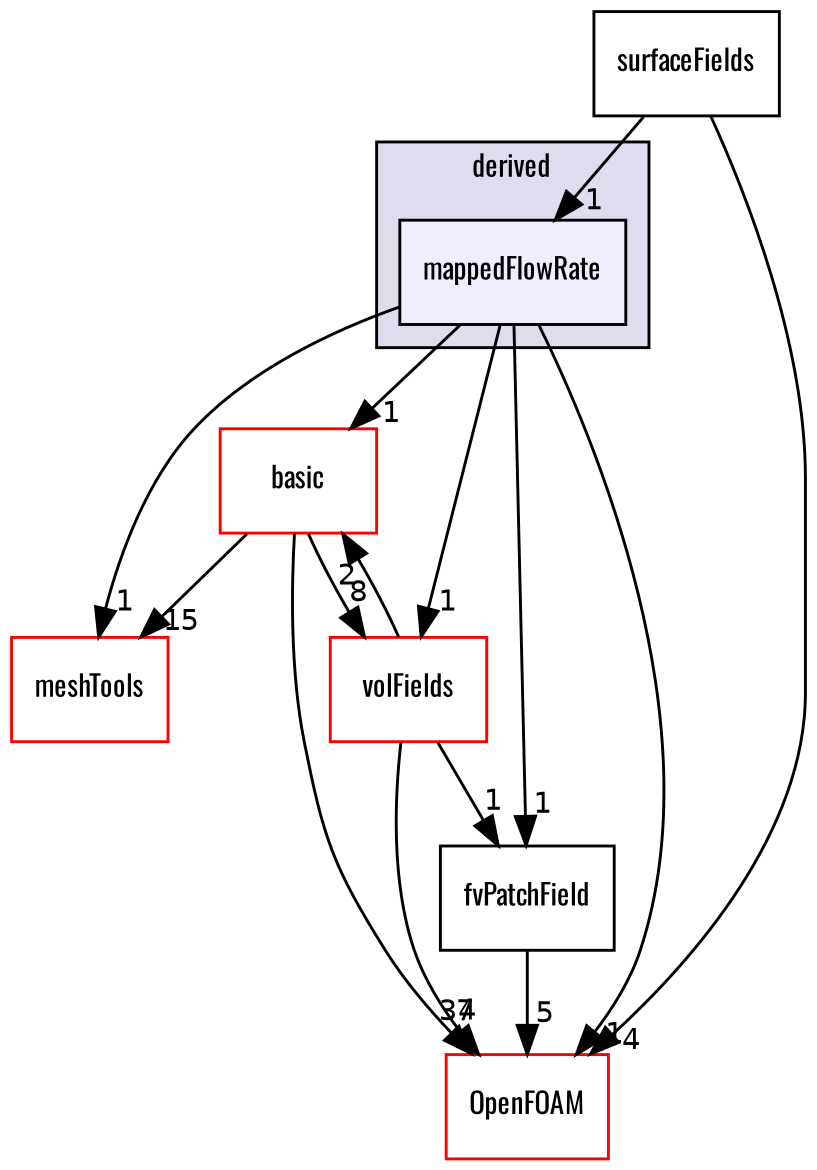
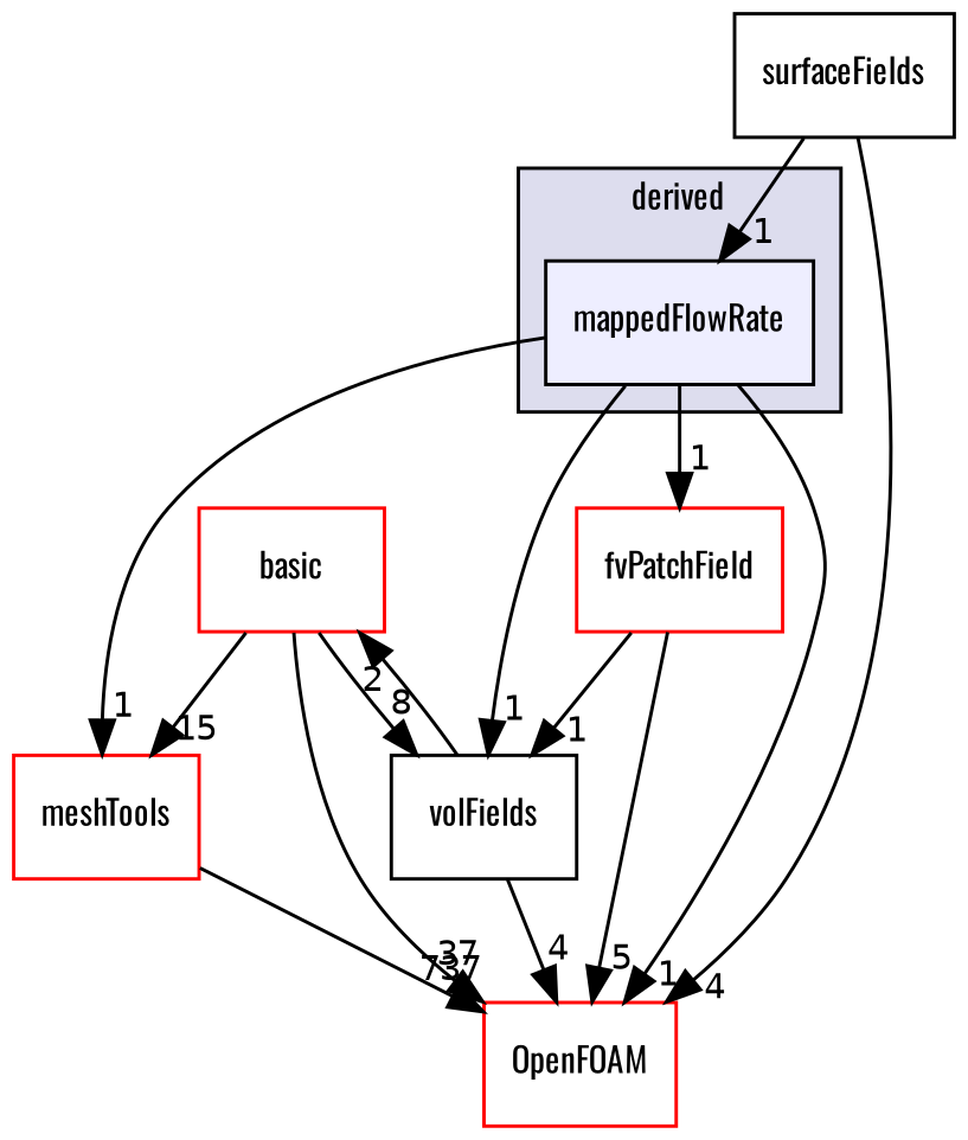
  digraph {
    compound=true
    fontname=Oswald
    node [fontname=Oswald fontsize=10 shape=box]
    edge [fontname=Oswald headlabel=1 labeldistance=1.5 labelfontname=Helvetica labelfontsize=10]
    n1 [fillcolor="#eeeeff" label=mappedFlowRate pencolor=black style=filled]
    n2 [color=red label=basic]
    n3 [color=red label=meshTools]
-   n4 [label=fvPatchField]
-   n5 [label=volFields color=red]
+   n4 [label=fvPatchField color=red]
+   n5 [label=volFields]
    n6 [color=red label=OpenFOAM]
    n7 [label=surfaceFields]
    subgraph cluster_1 {
      bgcolor="#ddddee"
      fontsize=10
      label=derived
      pencolor=black
      n1
    }
-   n1 -> n2
    n1 -> n3
    n1 -> n4
    n1 -> n5
    n1 -> n6
    n2 -> n3 [headlabel=15]
    n2 -> n5 [headlabel=8]
    n2 -> n6 [headlabel=37]
+   n3 -> n6 [headlabel=737]
    n4 -> n6 [headlabel=5]
    n5 -> n2 [headlabel=2]
-   n5 -> n4
+   n4 -> n5
    n5 -> n6 [headlabel=4]
    n7 -> n1
    n7 -> n6 [headlabel=4]
  }
